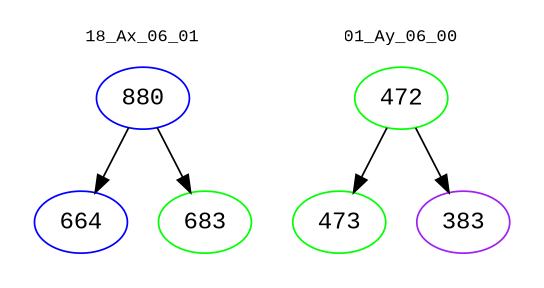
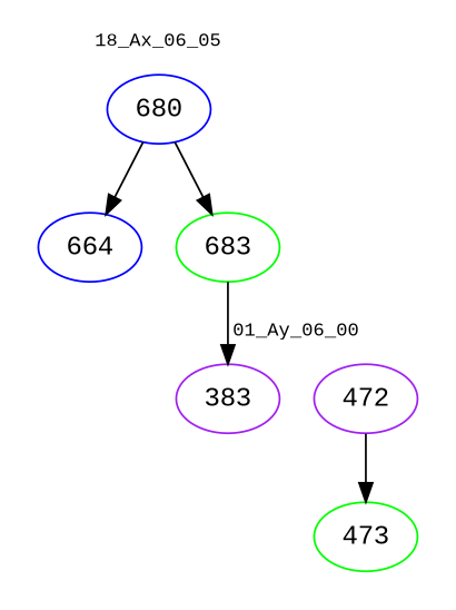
  digraph {
    fontname="Liberation Mono"
    node [color=blue fontname="Liberation Mono"]
    edge [color=black fontname="Liberation Mono"]
-   n1 [label=880]
+   n1 [label=680]
    n2 [label=664]
    n3 [color=green label=683]
-   n4 [color=green label=472]
+   n4 [color=purple label=472]
    n5 [color=green label=473]
    n6 [color=purple label=383]
    subgraph cluster_1 {
      color=white
      fontsize=10
-     label="18_Ax_06_01"
+     label="18_Ax_06_05"
      n1
      n2
      n3
    }
    subgraph cluster_2 {
      color=white
      fontsize=10
      label="01_Ay_06_00"
      n4
      n5
      n6
    }
    n1 -> n2
    n1 -> n3
    n4 -> n5
-   n4 -> n6
+   n3 -> n6
  }
